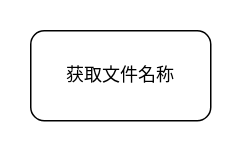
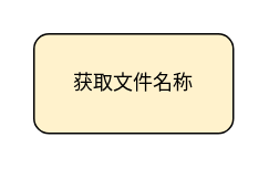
  <mxCell id="0" />
  <mxCell id="1" parent="0" />
- <mxCell id="2" value="获取文件名称" style="rounded=1;whiteSpace=wrap;html=1;" vertex="1" parent="1"><mxGeometry x="20" y="20" width="120" height="60" as="geometry" /></mxCell>
+ <mxCell id="2" value="获取文件名称" style="rounded=1;whiteSpace=wrap;html=1;fillColor=#fff2cc;" vertex="1" parent="1"><mxGeometry x="20" y="20" width="120" height="60" as="geometry" /></mxCell>
